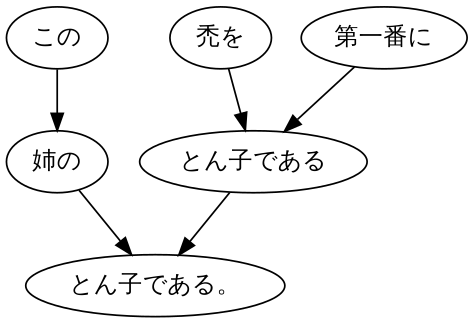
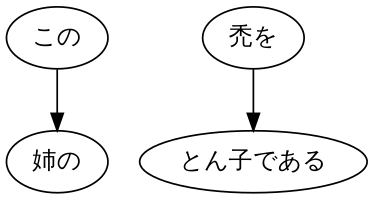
  digraph {
    fontname=Oswald
    node [fontname=Oswald]
    edge [fontname=Oswald]
    n1 [label="この"]
    n2 [label="姉の"]
    n3 [label="禿を"]
    n4 [label="とん子である"]
-   n5 [label="とん子である。"]
-   n6 [label="第一番に"]
    n1 -> n2
-   n2 -> n5
    n3 -> n4
-   n4 -> n5
-   n6 -> n4
  }
